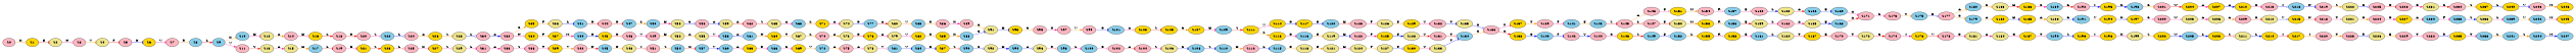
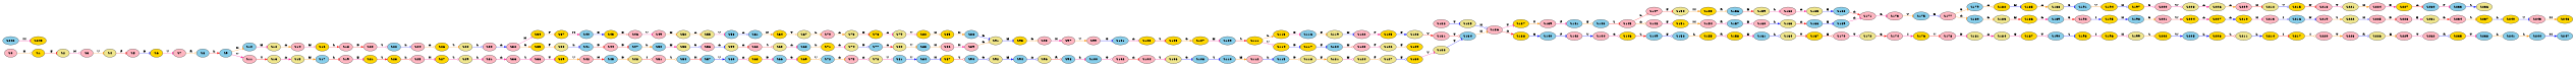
  strict digraph {
    rankdir=LR
    node [fillcolor=lightpink style=filled]
    edge [arrowhead=tee color=deeppink]
    S1 [fillcolor=gold]
    S0
    S2 [fillcolor=khaki]
    S3
    S4 [fillcolor=khaki]
    S5
    S6 [fillcolor=gold]
    S7
    S8 [fillcolor=skyblue]
    S9 [fillcolor=skyblue]
    S10 [fillcolor=skyblue]
    S11
    S12 [fillcolor=khaki]
    S13 [fillcolor=khaki]
    S14
    S15 [fillcolor=khaki]
    S16 [fillcolor=gold]
    S17 [fillcolor=skyblue]
    S18
    S19
    S20
    S21 [fillcolor=gold]
    S22 [fillcolor=skyblue]
    S23 [fillcolor=gold]
    S24
    S25
    S26 [fillcolor=gold]
    S27 [fillcolor=gold]
    S28 [fillcolor=khaki]
    S29 [fillcolor=khaki]
    S30
    S31
    S32
    S33
    S34 [fillcolor=gold]
    S35 [fillcolor=gold]
    S36
    S37 [fillcolor=gold]
    S38 [fillcolor=khaki]
    S39 [fillcolor=gold]
    S40 [fillcolor=skyblue]
    S41 [fillcolor=skyblue]
    S42
    S43 [fillcolor=gold]
    S44
    S45 [fillcolor=skyblue]
    S46
    S47 [fillcolor=skyblue]
    S48 [fillcolor=khaki]
    S49
    S50 [fillcolor=skyblue]
    S51
    S52 [fillcolor=khaki]
    S53 [fillcolor=khaki]
    S54 [fillcolor=skyblue]
    S55 [fillcolor=khaki]
    S56
    S57 [fillcolor=skyblue]
    S58 [fillcolor=skyblue]
    S59 [fillcolor=khaki]
    S60 [fillcolor=skyblue]
    S61 [fillcolor=skyblue]
    S62
    S63 [fillcolor=gold]
    S64 [fillcolor=gold]
    S65 [fillcolor=khaki]
    S66 [fillcolor=skyblue]
    S67 [fillcolor=khaki]
    S68 [fillcolor=skyblue]
    S69 [fillcolor=gold]
    S70
    S71 [fillcolor=gold]
    S72 [fillcolor=skyblue]
    S73 [fillcolor=khaki]
    S74 [fillcolor=khaki]
    S75
    S76 [fillcolor=gold]
    S77 [fillcolor=skyblue]
    S78 [fillcolor=khaki]
    S79 [fillcolor=khaki]
    S80 [fillcolor=khaki]
    S81 [fillcolor=skyblue]
    S82 [fillcolor=gold]
    S83 [fillcolor=skyblue]
    S84 [fillcolor=skyblue]
    S85 [fillcolor=gold]
    S86
    S87 [fillcolor=gold]
    S88 [fillcolor=skyblue]
    S89
    S90 [fillcolor=skyblue]
    S91 [fillcolor=khaki]
    S92 [fillcolor=khaki]
    S93 [fillcolor=gold]
    S94 [fillcolor=skyblue]
    S95
    S96 [fillcolor=khaki]
    S97
    S98 [fillcolor=skyblue]
    S99
    S100 [fillcolor=skyblue]
    S101 [fillcolor=skyblue]
    S102
    S103 [fillcolor=gold]
    S104
    S105 [fillcolor=gold]
    S106 [fillcolor=khaki]
    S107 [fillcolor=gold]
    S108 [fillcolor=skyblue]
    S109 [fillcolor=skyblue]
    S110 [fillcolor=skyblue]
    S111 [fillcolor=gold]
    S112
    S113 [fillcolor=gold]
    S114 [fillcolor=gold]
    S115 [fillcolor=skyblue]
    S116 [fillcolor=skyblue]
    S117 [fillcolor=gold]
    S118 [fillcolor=khaki]
    S119 [fillcolor=khaki]
    S120 [fillcolor=skyblue]
    S121 [fillcolor=khaki]
    S122
    S123
    S124 [fillcolor=khaki]
    S125 [fillcolor=gold]
    S126 [fillcolor=khaki]
    S127 [fillcolor=khaki]
    S128 [fillcolor=khaki]
    S129 [fillcolor=gold]
    S130 [fillcolor=gold]
    S131
    S132
    S133 [fillcolor=khaki]
    S134 [fillcolor=skyblue]
    S135 [fillcolor=khaki]
    S136
    S137 [fillcolor=gold]
    S138 [fillcolor=gold]
    S139
    S140 [fillcolor=skyblue]
    S141 [fillcolor=skyblue]
    S142
    S143 [fillcolor=skyblue]
    S144
    S145
    S146 [fillcolor=gold]
    S147
    S148
    S149 [fillcolor=skyblue]
    S150 [fillcolor=khaki]
    S151 [fillcolor=gold]
    S152 [fillcolor=skyblue]
    S153 [fillcolor=gold]
    S154
    S155 [fillcolor=gold]
    S156 [fillcolor=skyblue]
    S157 [fillcolor=skyblue]
    S158 [fillcolor=gold]
    S159 [fillcolor=khaki]
    S160
    S161 [fillcolor=skyblue]
    S162
    S163 [fillcolor=khaki]
    S164 [fillcolor=khaki]
    S165 [fillcolor=khaki]
    S166 [fillcolor=skyblue]
    S167 [fillcolor=gold]
    S168 [fillcolor=skyblue]
    S169 [fillcolor=skyblue]
    S170
    S171
    S172 [fillcolor=khaki]
    S173
    S174
    S175 [fillcolor=skyblue]
    S176 [fillcolor=gold]
    S177
    S178
    S179 [fillcolor=skyblue]
    S180 [fillcolor=skyblue]
    S181 [fillcolor=khaki]
    S182 [fillcolor=gold]
    S183 [fillcolor=khaki]
    S184 [fillcolor=khaki]
    S185 [fillcolor=gold]
    S186 [fillcolor=gold]
    S187 [fillcolor=gold]
    S188 [fillcolor=khaki]
    S189 [fillcolor=skyblue]
    S190 [fillcolor=skyblue]
    S191 [fillcolor=skyblue]
    S192
    S193 [fillcolor=gold]
    S194 [fillcolor=gold]
    S195 [fillcolor=gold]
    S196 [fillcolor=gold]
    S197 [fillcolor=gold]
    S198 [fillcolor=skyblue]
    S199 [fillcolor=khaki]
    S200
    S201
    S202 [fillcolor=gold]
    S203 [fillcolor=khaki]
    S204 [fillcolor=gold]
    S205 [fillcolor=skyblue]
    S206 [fillcolor=khaki]
    S207 [fillcolor=gold]
    S208 [fillcolor=gold]
    S209
    S210 [fillcolor=gold]
    S211 [fillcolor=khaki]
    S212 [fillcolor=khaki]
    S213
    S214 [fillcolor=gold]
    S215 [fillcolor=gold]
    S216 [fillcolor=skyblue]
    S217 [fillcolor=gold]
    S218
    S219
    S220
    S221 [fillcolor=khaki]
    S222 [fillcolor=khaki]
    S223
    S224
    S225
    S226 [fillcolor=khaki]
    S227 [fillcolor=gold]
    S228
    S229
    S230 [fillcolor=skyblue]
    S231 [fillcolor=khaki]
    S232
    S233 [fillcolor=skyblue]
    S234
    S235 [fillcolor=gold]
    S236 [fillcolor=khaki]
    S237 [fillcolor=gold]
    S238 [fillcolor=skyblue]
-   S239 [fillcolor=skyblue]
    S240 [fillcolor=gold]
    S241 [fillcolor=skyblue]
    S242 [fillcolor=skyblue]
    S243
    S244 [fillcolor=skyblue]
    S245 [fillcolor=gold]
    S246 [fillcolor=gold]
    S247 [fillcolor=skyblue]
    S1 -> S2 [color=red label=F]
    S0 -> S1 [arrowhead=odot color=darkorange label=K]
    S2 -> S3 [arrowhead=odot label=N]
    S3 -> S4 [color=darkorange label=V]
    S4 -> S5 [color=red label=P]
    S5 -> S6 [color=blue label=D]
    S6 -> S7 [label=V]
    S7 -> S8 [arrowhead=odot color=darkorange label=R]
    S8 -> S9 [arrowhead=normal color=red label=L]
    S9 -> S10 [color=darkorange label=K]
    S9 -> S11 [arrowhead=normal label=V]
    S10 -> S12 [label=H]
    S11 -> S13 [arrowhead=normal color=red label=Y]
    S12 -> S14 [arrowhead=normal color=darkorange label=A]
    S13 -> S15 [arrowhead=normal label=A]
    S14 -> S16 [arrowhead=odot label=H]
    S15 -> S17 [arrowhead=normal color=darkorange label=H]
    S16 -> S18 [arrowhead=normal color=red label=L]
    S17 -> S19 [color=red label=L]
    S18 -> S20 [arrowhead=normal color=red label=D]
    S19 -> S21 [label=E]
    S20 -> S22 [arrowhead=odot label=S]
    S21 -> S23 [arrowhead=normal color=red label=S]
    S22 -> S24 [arrowhead=odot color=blue label=L]
    S23 -> S25 [arrowhead=odot color=red label=L]
    S24 -> S26 [arrowhead=odot color=darkorange label=A]
    S25 -> S27 [label=K]
    S26 -> S28 [color=darkorange label=S]
    S27 -> S29 [arrowhead=odot label=S]
    S28 -> S30 [arrowhead=odot color=blue label=L]
    S29 -> S31 [label=L]
    S30 -> S32 [arrowhead=normal color=blue label=A]
    S31 -> S33 [arrowhead=normal label=A]
    S32 -> S34 [arrowhead=odot label=N]
    S32 -> S35 [arrowhead=normal color=darkorange label=G]
    S33 -> S36 [label=S]
    S34 -> S37 [color=darkorange label=P]
    S35 -> S38 [color=darkorange label=P]
    S36 -> S39 [label=T]
    S37 -> S40 [arrowhead=normal label=M]
    S38 -> S41 [color=blue label=L]
    S39 -> S42 [arrowhead=normal color=darkorange label=V]
    S40 -> S43 [arrowhead=normal color=blue label=D]
    S41 -> S44 [color=red label=D]
    S42 -> S45 [arrowhead=normal color=red label=N]
    S43 -> S46 [arrowhead=odot color=red label=D]
    S44 -> S47 [color=red label=D]
    S45 -> S48 [color=darkorange label=D]
    S46 -> S49 [label=V]
    S47 -> S50 [arrowhead=normal color=darkorange label=L]
    S48 -> S51 [arrowhead=odot color=red label=I]
    S49 -> S52 [color=darkorange label=H]
    S50 -> S53 [arrowhead=normal label=H]
    S51 -> S54 [arrowhead=odot color=darkorange label=S]
    S52 -> S55 [color=darkorange label=A]
    S53 -> S56 [arrowhead=odot color=blue label=G]
    S54 -> S57 [color=red label=K]
    S55 -> S58 [label=V]
    S56 -> S59 [color=blue label=A]
    S57 -> S60 [arrowhead=normal color=blue label=V]
    S58 -> S61 [arrowhead=odot color=blue label=A]
    S59 -> S62 [color=red label=A]
    S60 -> S63 [arrowhead=odot label=A]
    S61 -> S64 [arrowhead=normal color=darkorange label=N]
    S62 -> S65 [arrowhead=odot color=red label=S]
    S63 -> S66 [label=D]
    S64 -> S67 [arrowhead=odot color=darkorange label=T]
    S65 -> S68 [label=A]
    S66 -> S69 [label=G]
    S67 -> S70 [color=darkorange label=L]
    S68 -> S71 [arrowhead=odot color=darkorange label=L]
    S69 -> S72 [arrowhead=odot color=darkorange label=V]
    S70 -> S73 [arrowhead=normal color=darkorange label=A]
    S71 -> S74 [label=A]
    S72 -> S75 [color=darkorange label=A]
    S73 -> S76 [color=red label=D]
    S74 -> S77 [arrowhead=odot color=blue label=D]
    S75 -> S78 [arrowhead=odot label=A]
    S76 -> S79 [label=A]
    S77 -> S80 [arrowhead=normal color=red label=A]
    S78 -> S81 [arrowhead=odot label=V]
    S79 -> S82 [arrowhead=odot label=V]
    S80 -> S83 [color=darkorange label=V]
-   S81 -> S84 [color=blue label=V]
+   S81 -> S84 [arrowhead=normal color=blue label=V]
    S82 -> S85 [arrowhead=odot color=darkorange label=K]
    S83 -> S86 [arrowhead=odot color=darkorange label=K]
    S84 -> S87 [color=blue label=K]
    S85 -> S88 [arrowhead=normal color=darkorange label=K]
    S86 -> S89 [arrowhead=normal label=K]
    S87 -> S90 [arrowhead=odot color=red label=S]
    S88 -> S91 [color=blue label=G]
    S89 -> S91 [arrowhead=odot color=darkorange label=G]
    S90 -> S92 [arrowhead=odot color=blue label=G]
    S91 -> S93 [color=blue label=H]
    S92 -> S94 [arrowhead=normal color=blue label=H]
    S93 -> S95 [arrowhead=odot color=darkorange label=G]
    S94 -> S96 [arrowhead=odot color=blue label=A]
    S95 -> S97 [arrowhead=normal label=K]
    S96 -> S98 [arrowhead=odot color=red label=R]
    S97 -> S99 [arrowhead=normal color=darkorange label=V]
    S98 -> S100 [label=L]
    S99 -> S101 [color=blue label=Q]
    S100 -> S102 [arrowhead=odot label=Q]
    S101 -> S103 [arrowhead=odot label=A]
    S102 -> S104 [color=red label=A]
    S103 -> S105 [color=red label=S]
    S104 -> S106 [label=S]
    S105 -> S107 [arrowhead=normal color=darkorange label=G]
    S106 -> S108 [color=blue label=G]
    S107 -> S109 [label=H]
    S108 -> S110 [color=blue label=S]
    S109 -> S111 [arrowhead=normal color=red label=S]
    S110 -> S112 [arrowhead=normal color=darkorange label=H]
    S111 -> S113 [arrowhead=normal color=darkorange label=L]
    S111 -> S114 [arrowhead=odot label=V]
    S112 -> S115 [color=blue label=L]
    S113 -> S116 [label=D]
    S114 -> S117 [color=blue label=D]
    S115 -> S118 [arrowhead=odot color=darkorange label=D]
    S116 -> S119 [color=darkorange label=F]
    S117 -> S120 [color=blue label=F]
    S118 -> S121 [arrowhead=normal color=darkorange label=F]
    S119 -> S122 [color=blue label=H]
    S120 -> S123 [arrowhead=odot color=red label=H]
    S121 -> S124 [arrowhead=odot label=H]
    S122 -> S125 [arrowhead=normal label=P]
    S123 -> S126 [arrowhead=odot label=P]
    S124 -> S127 [arrowhead=odot color=darkorange label=P]
    S125 -> S128 [arrowhead=normal color=blue label=F]
    S126 -> S129 [arrowhead=odot color=darkorange label=F]
    S127 -> S130 [arrowhead=odot color=blue label=F]
    S128 -> S131 [arrowhead=normal color=red label=Y]
-   S129 -> S132 [label=Y]
    S130 -> S133 [label=Y]
    S131 -> S134 [arrowhead=odot color=red label=T]
    S132 -> S135 [color=blue label=T]
    S133 -> S134 [color=blue label=T]
    S134 -> S136 [color=darkorange label=K]
    S135 -> S136 [arrowhead=odot color=blue label=K]
    S136 -> S137 [label=T]
    S136 -> S138 [arrowhead=normal color=red label=A]
    S137 -> S139 [arrowhead=normal color=darkorange label=T]
    S138 -> S140 [arrowhead=normal color=blue label=Q]
    S139 -> S141 [label=P]
    S140 -> S142 [color=blue label=P]
    S141 -> S143 [arrowhead=odot color=darkorange label=F]
    S142 -> S144 [arrowhead=normal color=blue label=Y]
    S143 -> S145 [color=red label=S]
    S144 -> S146 [arrowhead=odot label=C]
    S145 -> S147 [arrowhead=odot color=red label=L]
    S145 -> S148 [arrowhead=odot color=darkorange label=A]
    S146 -> S149 [arrowhead=normal color=red label=S]
    S147 -> S150 [color=red label=F]
    S148 -> S151 [arrowhead=odot label=F]
    S149 -> S152 [arrowhead=odot color=blue label=F]
    S150 -> S153 [arrowhead=normal color=darkorange label=M]
    S151 -> S154 [arrowhead=normal color=darkorange label=M]
    S152 -> S155 [color=darkorange label=L]
    S153 -> S156 [arrowhead=odot color=darkorange label=R]
    S154 -> S157 [arrowhead=odot label=R]
    S155 -> S158 [arrowhead=odot label=R]
    S156 -> S159 [arrowhead=normal color=red label=E]
    S157 -> S160 [arrowhead=odot label=E]
    S158 -> S161 [label=E]
    S159 -> S162 [label=L]
    S160 -> S163 [arrowhead=normal color=blue label=L]
    S161 -> S164 [arrowhead=odot color=blue label=L]
    S162 -> S165 [arrowhead=normal label=A]
    S163 -> S166 [arrowhead=normal color=red label=A]
    S164 -> S167 [color=red label=T]
    S165 -> S168 [arrowhead=normal color=blue label=E]
    S166 -> S169 [color=blue label=E]
    S167 -> S170 [arrowhead=odot color=red label=E]
    S168 -> S171 [arrowhead=normal color=red label=A]
    S169 -> S171 [label=A]
    S170 -> S172 [arrowhead=odot label=T]
    S171 -> S173 [label=G]
    S172 -> S174 [arrowhead=normal color=red label=G]
    S173 -> S175 [color=darkorange label=Y]
    S174 -> S176 [arrowhead=normal label=I]
    S175 -> S177 [arrowhead=odot color=blue label=E]
    S176 -> S178 [color=red label=V]
    S177 -> S179 [color=darkorange label=G]
    S177 -> S180 [color=darkorange label=A]
    S178 -> S181 [label=D]
    S179 -> S182 [arrowhead=odot color=darkorange label=A]
    S180 -> S183 [color=darkorange label=G]
    S181 -> S184 [arrowhead=normal label=A]
    S182 -> S185 [color=blue label=H]
    S183 -> S186 [arrowhead=normal color=red label=H]
    S184 -> S187 [arrowhead=odot label=Q]
    S185 -> S188 [arrowhead=normal color=darkorange label=A]
    S186 -> S189 [arrowhead=normal label=G]
    S187 -> S190 [arrowhead=odot label=T]
    S188 -> S191 [color=blue label=G]
    S189 -> S192 [arrowhead=normal color=red label=G]
    S190 -> S193 [color=blue label=S]
    S191 -> S194 [color=darkorange label=V]
    S192 -> S195 [arrowhead=normal color=blue label=I]
    S193 -> S196 [arrowhead=odot label=I]
    S194 -> S197 [arrowhead=odot color=blue label=K]
    S195 -> S198 [arrowhead=normal color=blue label=K]
    S196 -> S199 [arrowhead=odot label=K]
    S197 -> S200 [arrowhead=odot label=G]
    S198 -> S201 [color=darkorange label=G]
    S199 -> S202 [color=darkorange label=S]
    S200 -> S203 [arrowhead=odot label=W]
    S201 -> S204 [arrowhead=normal color=red label=W]
    S202 -> S205 [arrowhead=normal color=blue label=W]
    S203 -> S206 [arrowhead=normal label=A]
    S204 -> S207 [arrowhead=normal label=A]
    S205 -> S208 [arrowhead=normal color=blue label=L]
    S206 -> S209 [arrowhead=normal color=darkorange label=A]
    S207 -> S210 [arrowhead=normal color=blue label=A]
    S208 -> S211 [arrowhead=odot color=red label=S]
    S209 -> S212 [color=red label=K]
    S210 -> S213 [label=K]
    S211 -> S214 [arrowhead=normal color=blue label=L]
    S212 -> S215 [arrowhead=odot color=blue label=V]
    S213 -> S216 [arrowhead=odot color=blue label=I]
    S214 -> S217 [color=red label=I]
    S215 -> S218 [color=red label=N]
    S216 -> S219 [color=blue label=N]
    S217 -> S220 [arrowhead=odot color=darkorange label=I]
    S218 -> S221 [arrowhead=odot label=T]
    S219 -> S222 [arrowhead=normal color=darkorange label=S]
    S220 -> S223 [arrowhead=normal color=darkorange label=T]
    S221 -> S224 [arrowhead=normal color=darkorange label=K]
    S222 -> S225 [arrowhead=odot color=blue label=K]
    S223 -> S226 [arrowhead=odot color=blue label=R]
    S224 -> S227 [arrowhead=normal label=D]
    S225 -> S228 [color=red label=D]
    S226 -> S229 [color=darkorange label=E]
    S227 -> S230 [color=red label=A]
    S228 -> S231 [arrowhead=normal label=E]
    S229 -> S232 [arrowhead=odot label=T]
    S230 -> S233 [label=P]
    S231 -> S234 [arrowhead=normal color=red label=G]
    S232 -> S235 [arrowhead=odot color=blue label=R]
    S233 -> S236 [arrowhead=normal color=blue label=S]
    S234 -> S237 [color=darkorange label=S]
    S235 -> S238 [label=T]
-   S236 -> S239 [label=L]
    S237 -> S240 [arrowhead=odot color=blue label=L]
    S238 -> S241 [arrowhead=odot color=darkorange label=L]
-   S239 -> S242 [color=darkorange label=V]
    S240 -> S243 [color=blue label=V]
    S241 -> S244 [arrowhead=normal color=darkorange label=S]
    S242 -> S245 [label=M]
    S243 -> S246 [arrowhead=normal color=darkorange label=M]
    S244 -> S247 [arrowhead=normal color=blue label=M]
  }
